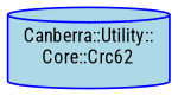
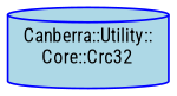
  digraph {
    rankdir=LR
    fontname="Roboto Condensed"
-   n1 [color=blue fillcolor=lightblue fontname="Roboto Condensed" fontsize=10 height=0.2 label="Canberra::Utility::\lCore::Crc62" shape=cylinder style=filled width=0.4]
+   n1 [color=blue fillcolor=lightblue fontname="Roboto Condensed" fontsize=10 height=0.2 label="Canberra::Utility::\lCore::Crc32" shape=cylinder style=filled width=0.4]
  }
